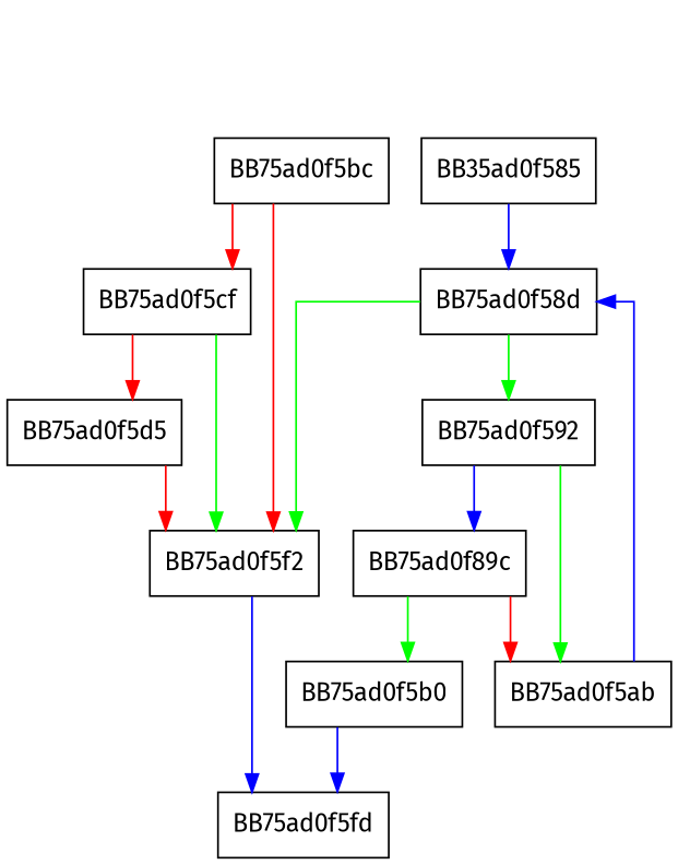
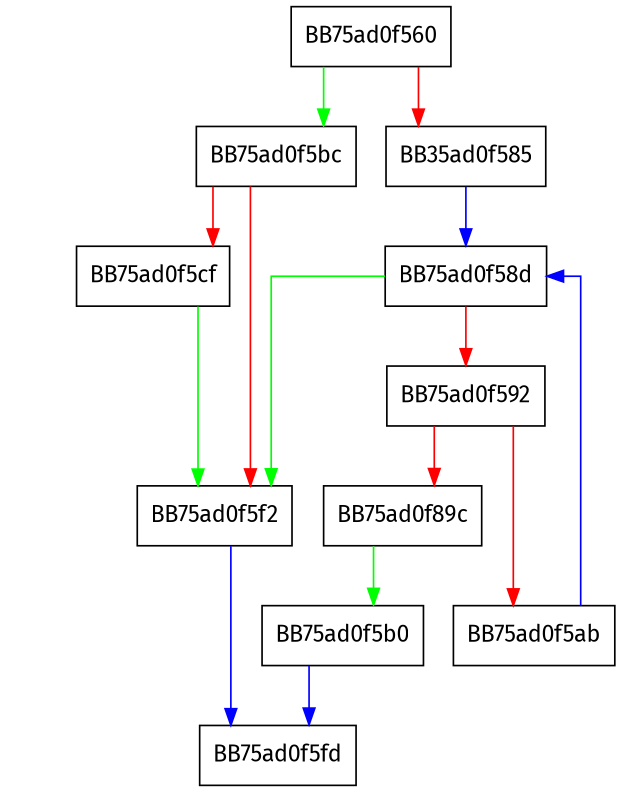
  digraph {
    fontname="Fira Sans"
    splines=ortho
    node [fontname="Fira Sans" shape=box]
    edge [color=red fontname="Fira Sans"]
+   BB75ad0f560
    BB75ad0f5bc
    n3 [label=BB35ad0f585]
    BB75ad0f5f2
    BB75ad0f5cf
    BB75ad0f58d
    BB75ad0f5fd
-   BB75ad0f5d5
    BB75ad0f592
    BB75ad0f5ab
    n11 [label=BB75ad0f89c]
    BB75ad0f5b0
+   BB75ad0f560 -> BB75ad0f5bc [color=green]
+   BB75ad0f560 -> n3
    BB75ad0f5bc -> BB75ad0f5f2
    BB75ad0f5bc -> BB75ad0f5cf
    n3 -> BB75ad0f58d [color=blue]
    BB75ad0f5f2 -> BB75ad0f5fd [color=blue]
    BB75ad0f5cf -> BB75ad0f5f2 [color=green]
-   BB75ad0f5cf -> BB75ad0f5d5
    BB75ad0f58d -> BB75ad0f5f2 [color=green]
-   BB75ad0f58d -> BB75ad0f592 [color=green]
-   BB75ad0f5d5 -> BB75ad0f5f2
-   BB75ad0f592 -> BB75ad0f5ab [color=green]
-   BB75ad0f592 -> n11 [color=blue]
+   BB75ad0f58d -> BB75ad0f592
+   BB75ad0f592 -> BB75ad0f5ab
+   BB75ad0f592 -> n11
    BB75ad0f5ab -> BB75ad0f58d [color=blue]
-   n11 -> BB75ad0f5ab
    n11 -> BB75ad0f5b0 [color=green]
    BB75ad0f5b0 -> BB75ad0f5fd [color=blue]
  }
